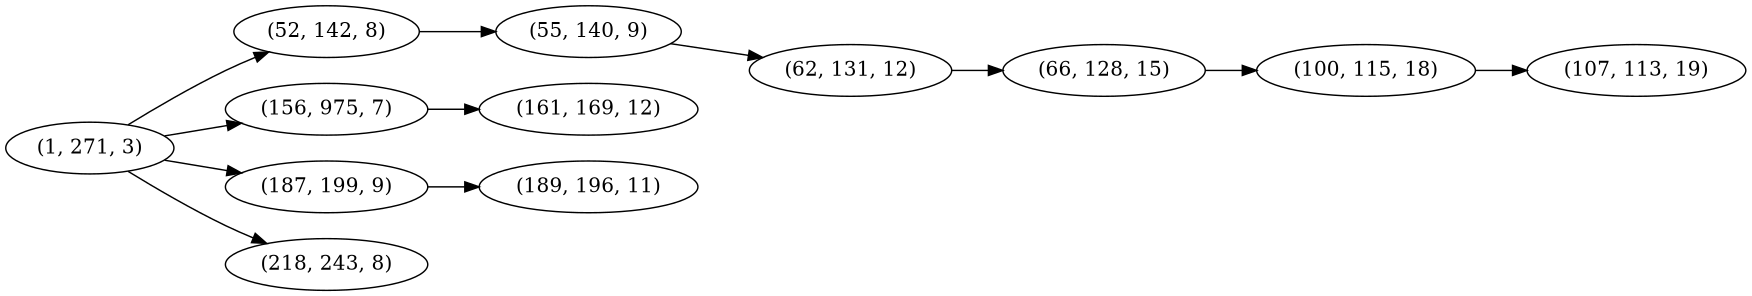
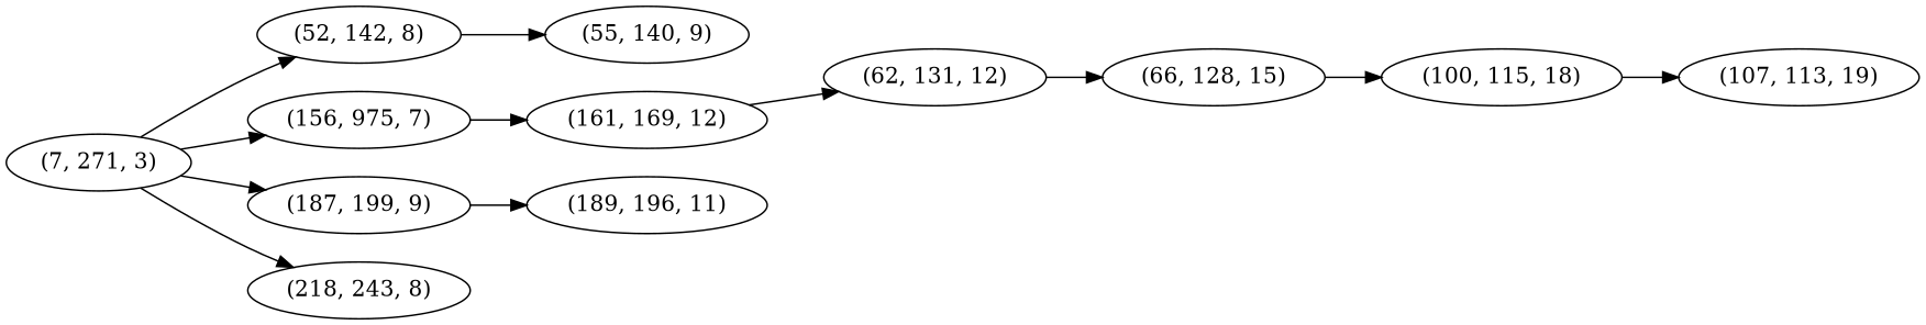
  digraph {
    rankdir=LR
-   "(7, 271, 3)" [label="(1, 271, 3)"]
+   "(7, 271, 3)"
    "(52, 142, 8)"
    n3 [label="(156, 975, 7)"]
    "(187, 199, 9)"
    "(218, 243, 8)"
    "(55, 140, 9)"
    "(161, 169, 12)"
    "(189, 196, 11)"
    "(62, 131, 12)"
    "(66, 128, 15)"
    "(100, 115, 18)"
    "(107, 113, 19)"
    "(7, 271, 3)" -> "(52, 142, 8)"
    "(7, 271, 3)" -> n3
    "(7, 271, 3)" -> "(187, 199, 9)"
    "(7, 271, 3)" -> "(218, 243, 8)"
    "(52, 142, 8)" -> "(55, 140, 9)"
    n3 -> "(161, 169, 12)"
    "(187, 199, 9)" -> "(189, 196, 11)"
-   "(55, 140, 9)" -> "(62, 131, 12)"
+   "(161, 169, 12)" -> "(62, 131, 12)"
    "(62, 131, 12)" -> "(66, 128, 15)"
    "(66, 128, 15)" -> "(100, 115, 18)"
    "(100, 115, 18)" -> "(107, 113, 19)"
  }
